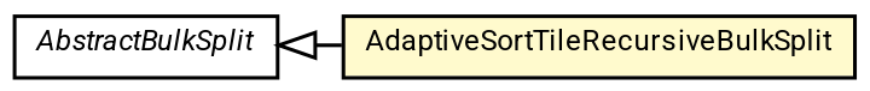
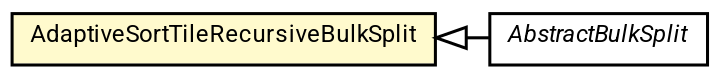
  digraph {
    nodesep=0.15
    rankdir=LR
    ranksep=0.25
    fontname="EB Garamond"
    node [fontcolor=black fontname="EB Garamond" fontsize=8 margin=0 shape=plaintext]
    n1 [height=0 label=<<table title="de.lmu.ifi.dbs.elki.index.tree.spatial.rstarvariants.strategies.bulk.AbstractBulkSplit" border="0" cellborder="1" cellspacing="0" cellpadding="2" href="AbstractBulkSplit.html" target="_parent"> 		<tr><td><table border="0" cellspacing="0" cellpadding="1"> 		<tr><td align="center" balign="center"> <font face="Roboto"><i>AbstractBulkSplit</i></font> </td></tr> 		</table></td></tr> 		</table>> width=0]
    n2 [height=0 label=<<table title="de.lmu.ifi.dbs.elki.index.tree.spatial.rstarvariants.strategies.bulk.AdaptiveSortTileRecursiveBulkSplit" border="0" cellborder="1" cellspacing="0" cellpadding="2" bgcolor="lemonChiffon" href="AdaptiveSortTileRecursiveBulkSplit.html" target="_parent"> 		<tr><td><table border="0" cellspacing="0" cellpadding="1"> 		<tr><td align="center" balign="center"> <font face="Roboto">AdaptiveSortTileRecursiveBulkSplit</font> </td></tr> 		</table></td></tr> 		</table>> width=0]
-   n1 -> n2 [arrowtail=empty color=black dir=back fontname="EB Garamond" fontsize=7 labelfontname=Roboto labelfontsize=7 weight=10]
+   n2 -> n1 [arrowtail=empty color=black dir=back fontname="EB Garamond" fontsize=7 labelfontname=Roboto labelfontsize=7 weight=10]
  }
